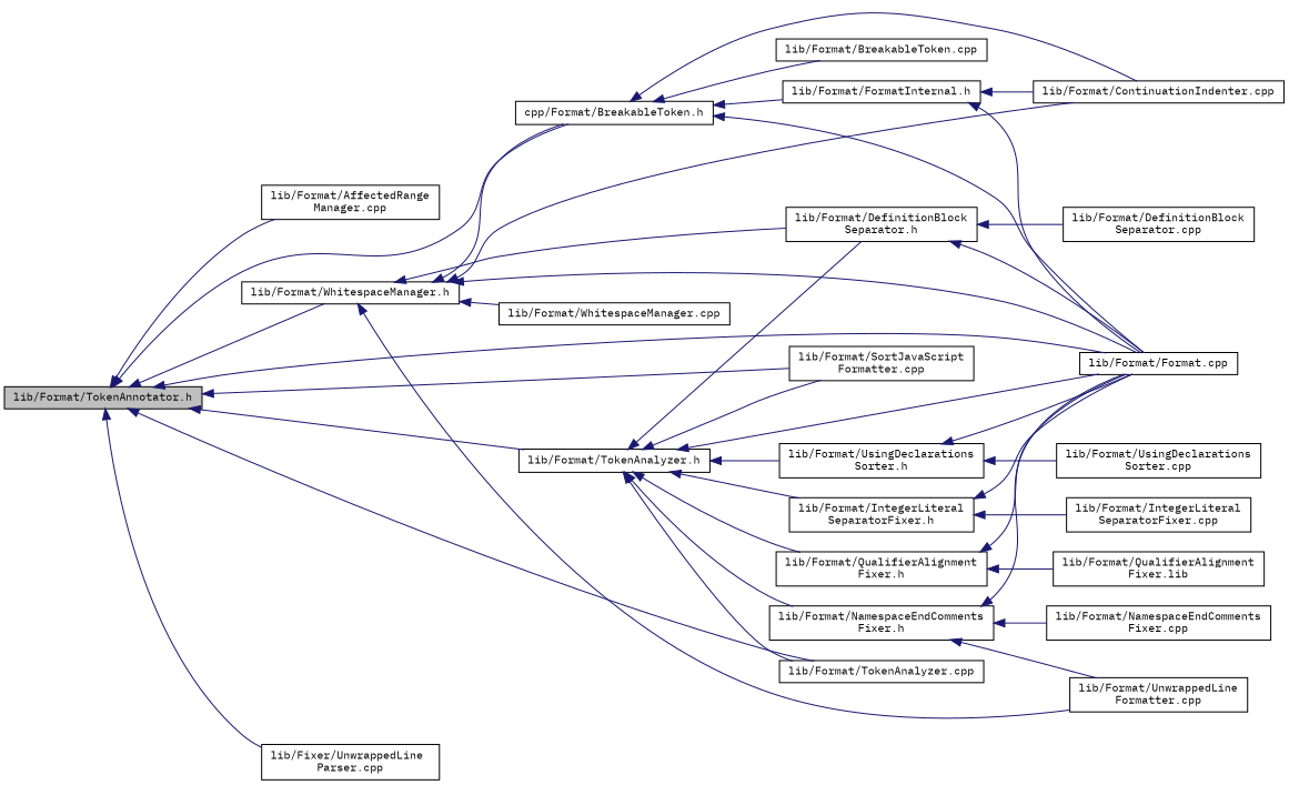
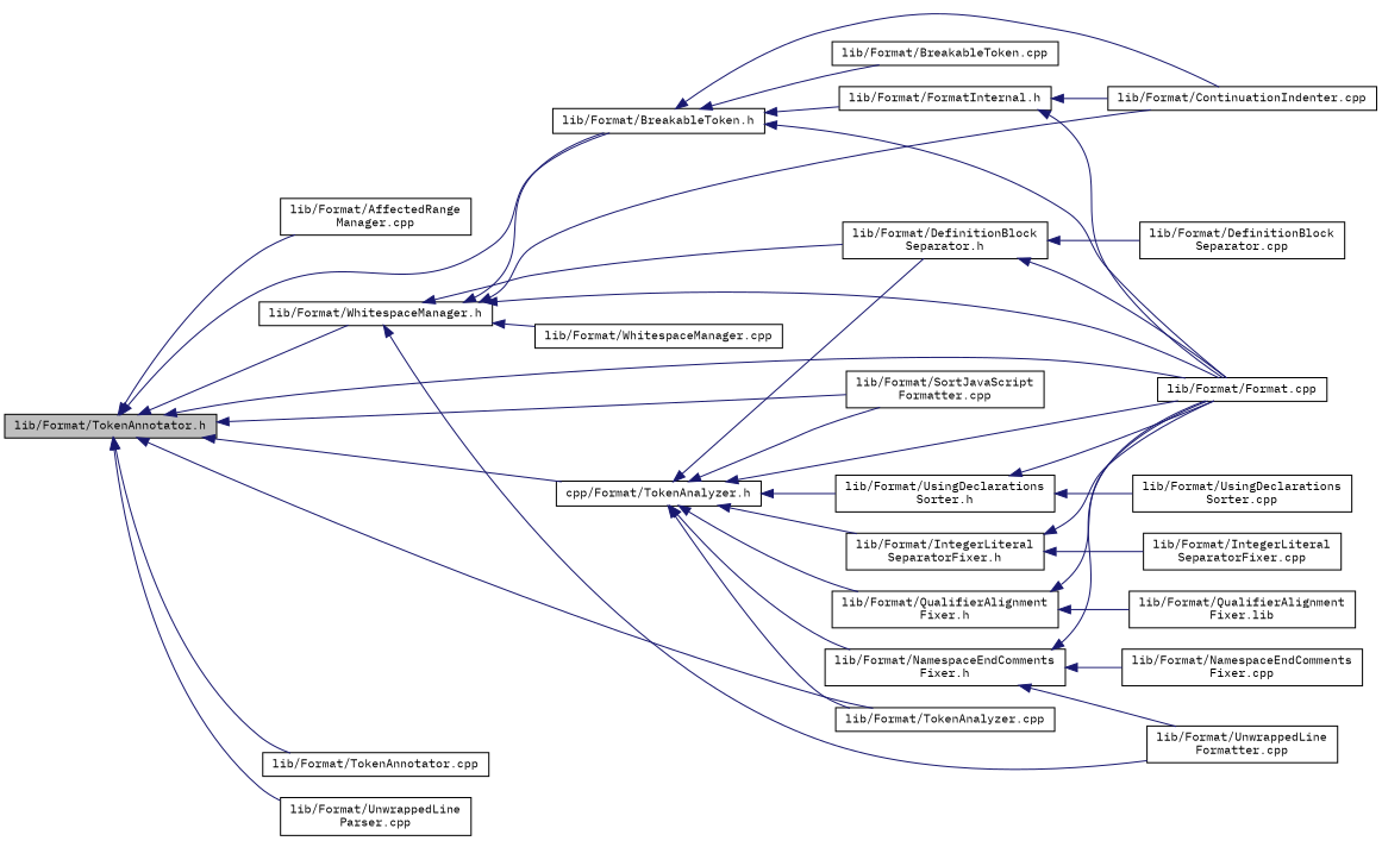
  digraph {
    fontname="IBM Plex Mono"
    rankdir=LR
    node [color=black fontname="IBM Plex Mono" fontsize=10 shape=record]
    edge [color=midnightblue dir=back fontname="IBM Plex Mono" fontsize=10 labelfontname=Helvetica labelfontsize=10 style=solid]
    n1 [fillcolor=grey75 fontcolor=black height=0.2 label="lib/Format/TokenAnnotator.h" style=filled width=0.4]
    n2 [height=0.2 label="lib/Format/AffectedRange\lManager.cpp" width=0.4]
-   n3 [height=0.2 label="cpp/Format/BreakableToken.h" width=0.4]
+   n3 [height=0.2 label="lib/Format/BreakableToken.h" width=0.4]
    n4 [height=0.2 label="lib/Format/Format.cpp" width=0.4]
    n5 [height=0.2 label="lib/Format/WhitespaceManager.h" width=0.4]
-   n6 [height=0.2 label="lib/Format/TokenAnalyzer.h" width=0.4]
+   n6 [height=0.2 label="cpp/Format/TokenAnalyzer.h" width=0.4]
    n7 [height=0.2 label="lib/Format/SortJavaScript\lFormatter.cpp" width=0.4]
    n8 [height=0.2 label="lib/Format/TokenAnalyzer.cpp" width=0.4]
-   n10 [height=0.2 label="lib/Fixer/UnwrappedLine\lParser.cpp" width=0.4]
+   n9 [height=0.2 label="lib/Format/TokenAnnotator.cpp" width=0.4]
+   n10 [height=0.2 label="lib/Format/UnwrappedLine\lParser.cpp" width=0.4]
    n11 [height=0.2 label="lib/Format/BreakableToken.cpp" width=0.4]
    n12 [height=0.2 label="lib/Format/ContinuationIndenter.cpp" width=0.4]
    n13 [height=0.2 label="lib/Format/FormatInternal.h" width=0.4]
    n14 [height=0.2 label="lib/Format/DefinitionBlock\lSeparator.h" width=0.4]
    n15 [height=0.2 label="lib/Format/UnwrappedLine\lFormatter.cpp" width=0.4]
    n16 [height=0.2 label="lib/Format/WhitespaceManager.cpp" width=0.4]
    n17 [height=0.2 label="lib/Format/IntegerLiteral\lSeparatorFixer.h" width=0.4]
    n18 [height=0.2 label="lib/Format/NamespaceEndComments\lFixer.h" width=0.4]
    n19 [height=0.2 label="lib/Format/QualifierAlignment\lFixer.h" width=0.4]
    n20 [height=0.2 label="lib/Format/UsingDeclarations\lSorter.h" width=0.4]
    n21 [height=0.2 label="lib/Format/DefinitionBlock\lSeparator.cpp" width=0.4]
    n22 [height=0.2 label="lib/Format/IntegerLiteral\lSeparatorFixer.cpp" width=0.4]
    n23 [height=0.2 label="lib/Format/NamespaceEndComments\lFixer.cpp" width=0.4]
    n24 [height=0.2 label="lib/Format/QualifierAlignment\lFixer.lib" width=0.4]
    n25 [height=0.2 label="lib/Format/UsingDeclarations\lSorter.cpp" width=0.4]
    n1 -> n2
    n1 -> n3
    n1 -> n4
    n1 -> n5
    n1 -> n6
    n1 -> n7
    n1 -> n8
+   n1 -> n9
    n1 -> n10
    n3 -> n4
    n3 -> n11
    n3 -> n12
    n3 -> n13
    n5 -> n3
    n5 -> n4
    n5 -> n12
    n5 -> n14
    n5 -> n15
    n5 -> n16
    n6 -> n4
    n6 -> n7
    n6 -> n8
    n6 -> n14
    n6 -> n17
    n6 -> n18
    n6 -> n19
    n6 -> n20
    n13 -> n4
    n13 -> n12
    n14 -> n4
    n14 -> n21
    n17 -> n4
    n17 -> n22
    n18 -> n4
    n18 -> n15
    n18 -> n23
    n19 -> n4
    n19 -> n24
    n20 -> n4
    n20 -> n25
  }
